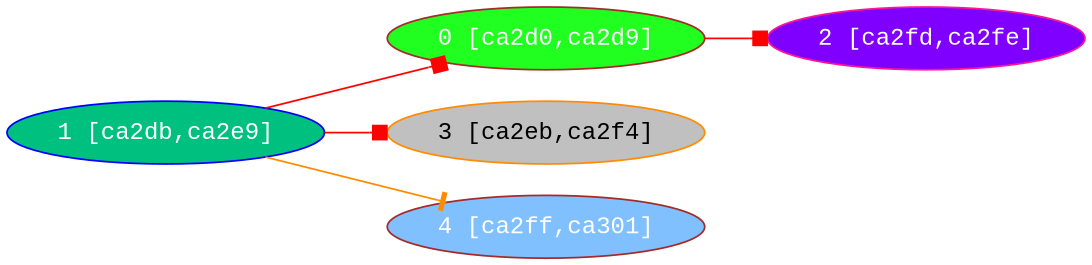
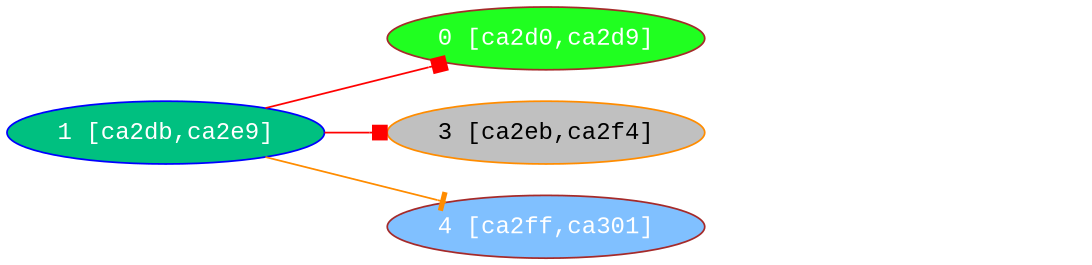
  digraph {
    fontname="Liberation Mono"
    rankdir=LR
    node [color=brown fontcolor="#ffffff" fontname="Liberation Mono" shape=oval style=filled]
    edge [arrowhead=box color=red fontname="Liberation Mono"]
    n1 [fillcolor="#20FF20" label="0 [ca2d0,ca2d9]"]
-   n2 [color=deeppink fillcolor="#8000FF" label="2 [ca2fd,ca2fe]"]
    n3 [color=blue fillcolor="#00C080" label="1 [ca2db,ca2e9]"]
    n4 [color=darkorange fillcolor="#C0C0C0" fontcolor="#000000" label="3 [ca2eb,ca2f4]"]
    n5 [fillcolor="#80C0FF" label="4 [ca2ff,ca301]"]
-   n1 -> n2
    n3 -> n1
    n3 -> n4
    n3 -> n5 [arrowhead=tee color=darkorange]
  }
